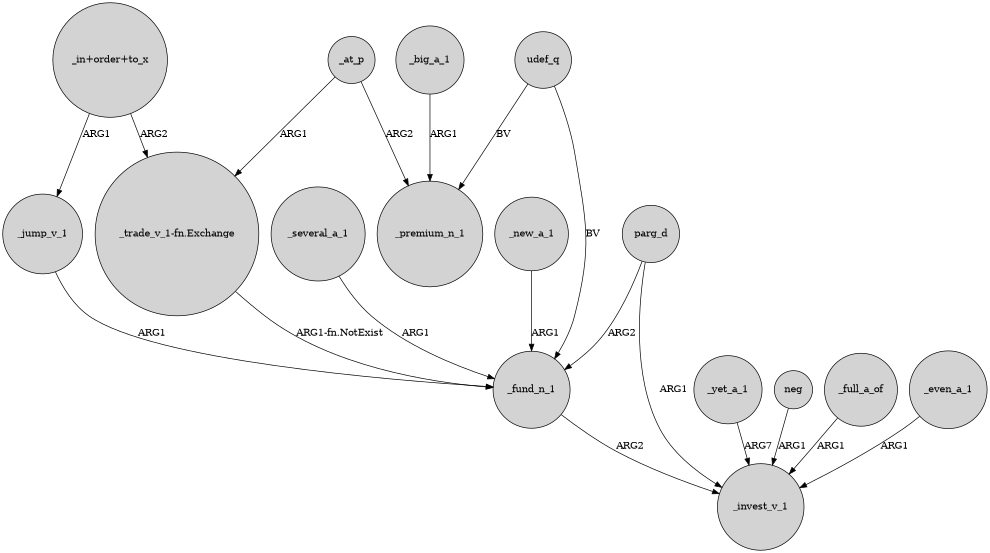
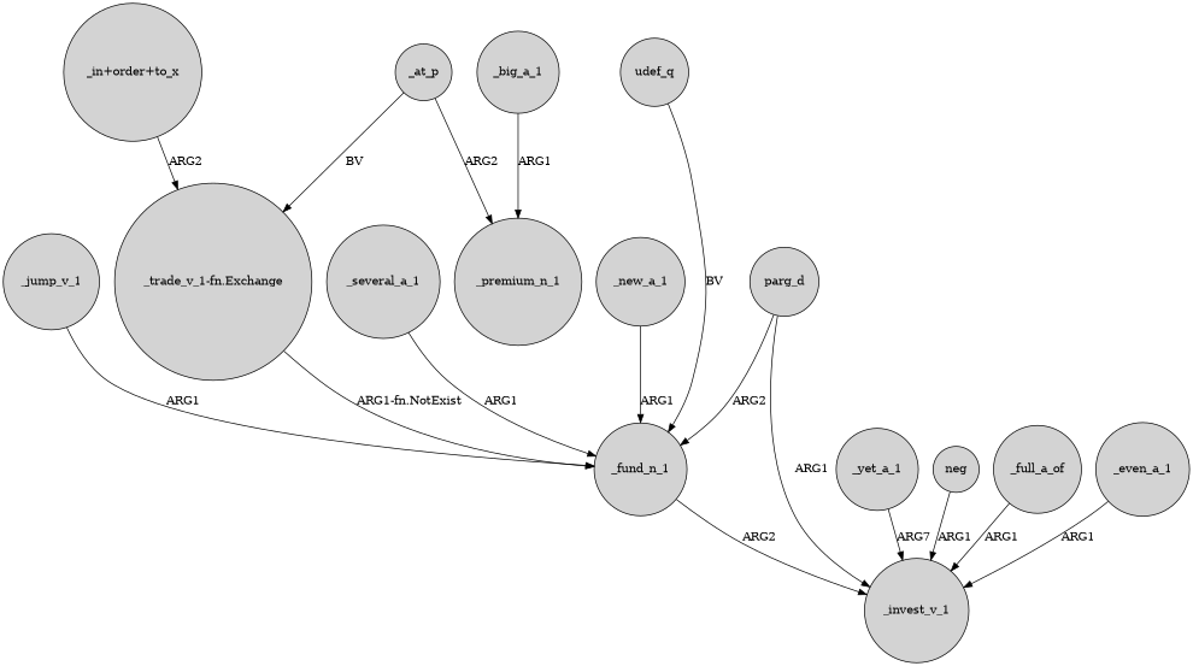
  digraph {
    node [shape=circle style=filled]
    "_in+order+to_x"
    _jump_v_1
    "_trade_v_1-fn.Exchange"
    _fund_n_1
    _invest_v_1
    parg_d
    udef_q
    _premium_n_1
    _yet_a_1
    _at_p
    neg
    _full_a_of
    _several_a_1
    _new_a_1
    _even_a_1
    _big_a_1
-   "_in+order+to_x" -> _jump_v_1 [label=ARG1]
    "_in+order+to_x" -> "_trade_v_1-fn.Exchange" [label=ARG2]
    _jump_v_1 -> _fund_n_1 [label=ARG1]
    "_trade_v_1-fn.Exchange" -> _fund_n_1 [label="ARG1-fn.NotExist"]
    _fund_n_1 -> _invest_v_1 [label=ARG2]
    parg_d -> _fund_n_1 [label=ARG2]
    parg_d -> _invest_v_1 [label=ARG1]
    udef_q -> _fund_n_1 [label=BV]
-   udef_q -> _premium_n_1 [label=BV]
    _yet_a_1 -> _invest_v_1 [label=ARG7]
-   _at_p -> "_trade_v_1-fn.Exchange" [label=ARG1]
+   _at_p -> "_trade_v_1-fn.Exchange" [label=BV]
    _at_p -> _premium_n_1 [label=ARG2]
    neg -> _invest_v_1 [label=ARG1]
    _full_a_of -> _invest_v_1 [label=ARG1]
    _several_a_1 -> _fund_n_1 [label=ARG1]
    _new_a_1 -> _fund_n_1 [label=ARG1]
    _even_a_1 -> _invest_v_1 [label=ARG1]
    _big_a_1 -> _premium_n_1 [label=ARG1]
  }
